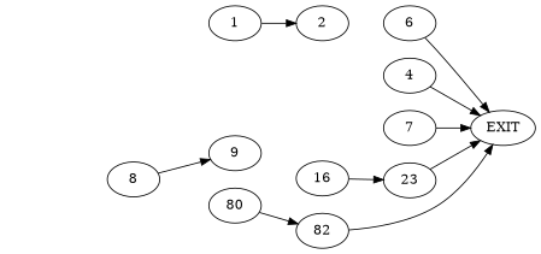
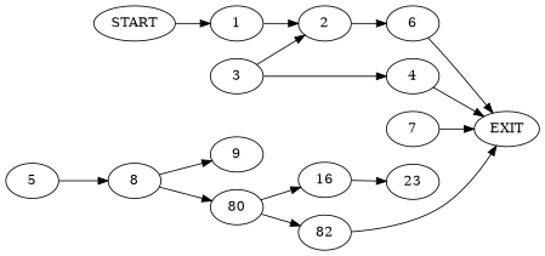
  digraph {
    rankdir=LR
+   n1 [label=START]
    1
    2
    n4 [label=EXIT]
    6
+   3
    4
+   5
    8
    7
    9
    n12 [label=80]
    n13 [label=16]
    n14 [label=82]
    n15 [label=23]
+   n1 -> 1
    1 -> 2
+   2 -> 6
    6 -> n4
+   3 -> 2
+   3 -> 4
    4 -> n4
+   5 -> 8
    8 -> 9
+   8 -> n12
    7 -> n4
+   n12 -> n13
    n12 -> n14
    n13 -> n15
    n14 -> n4
-   n15 -> n4
  }
